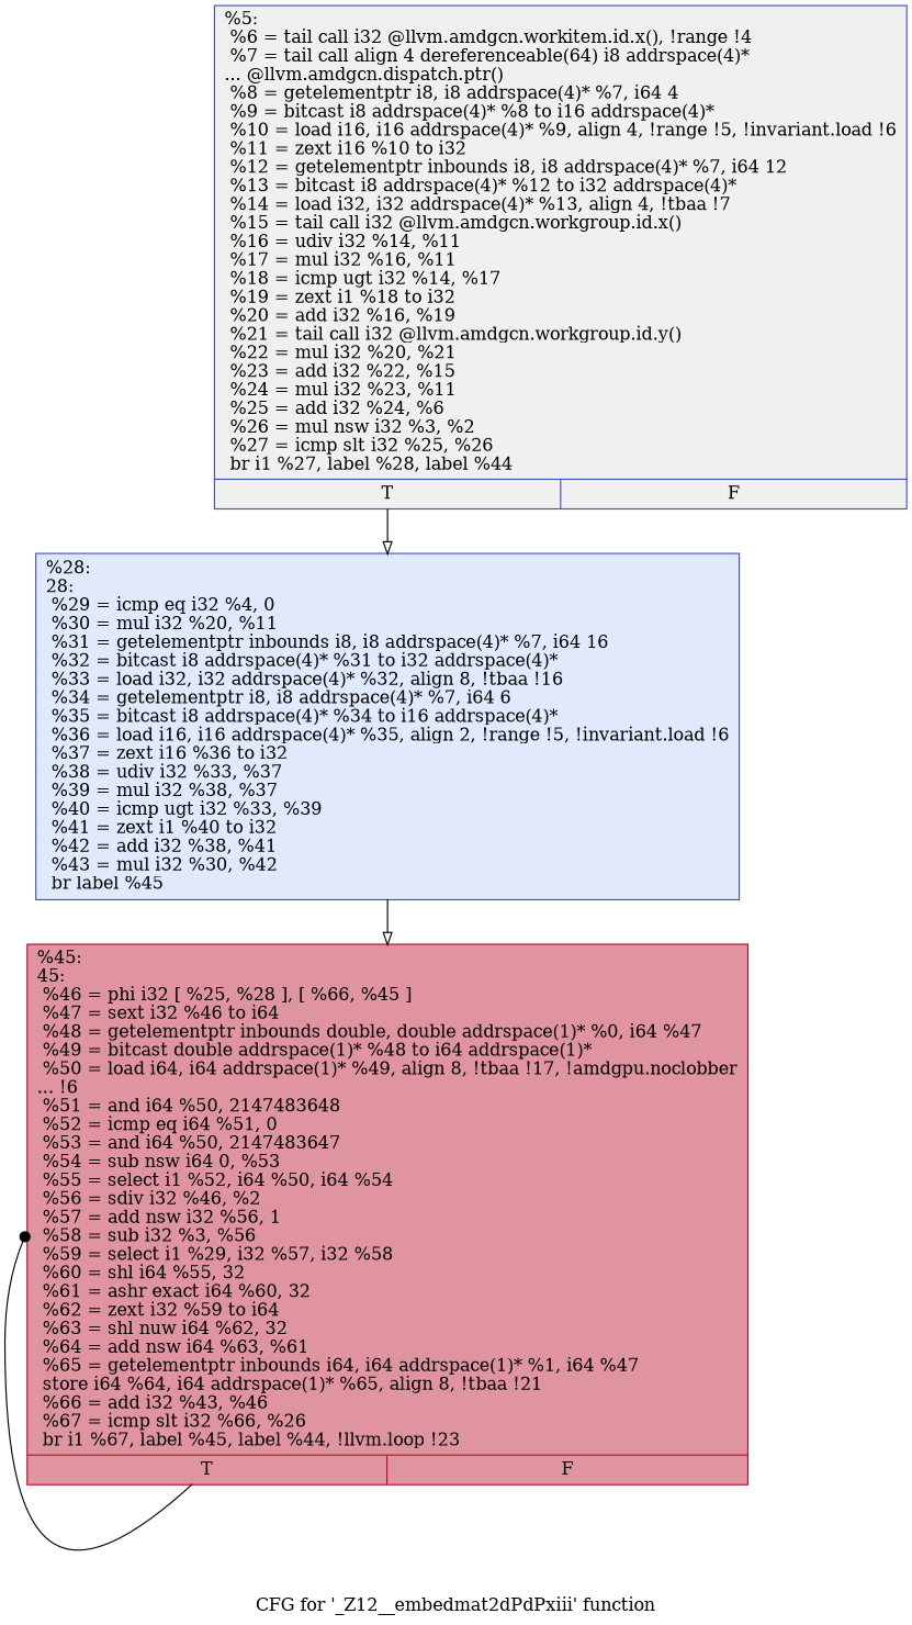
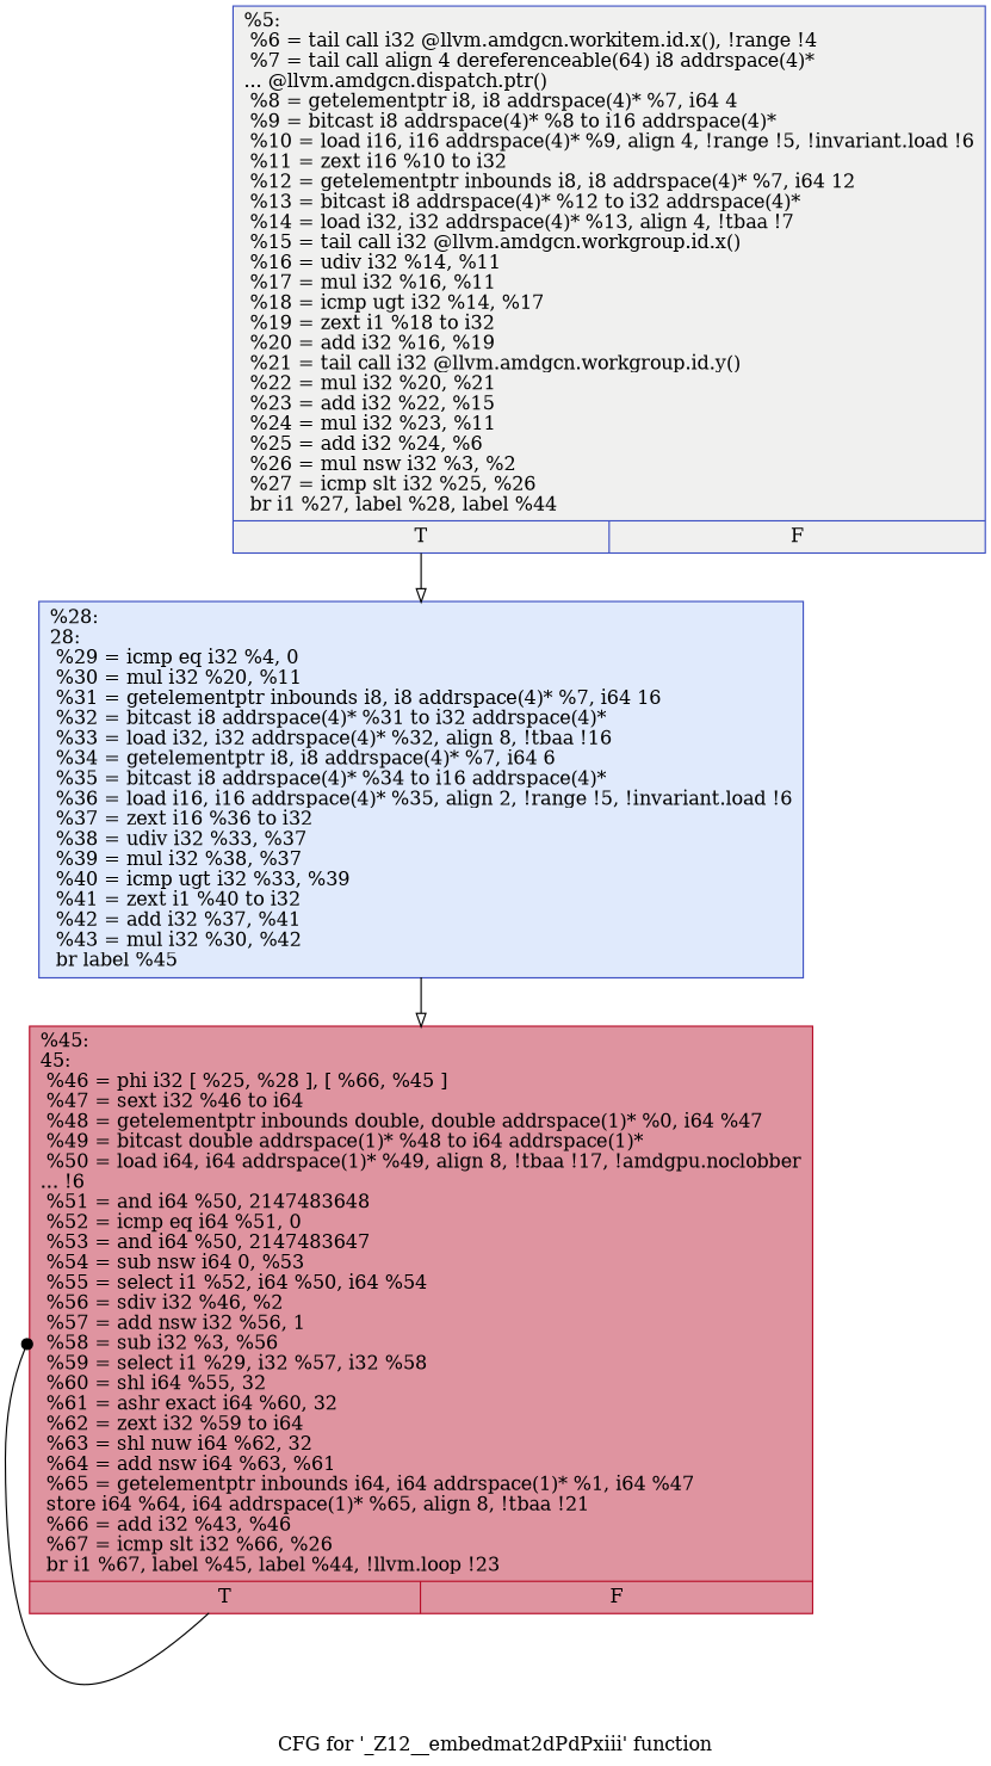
  digraph {
    label="CFG for '_Z12__embedmat2dPdPxiii' function"
    node [color="#3d50c3ff" shape=record style=filled]
    edge [arrowhead=onormal tailport=s0]
    n1 [fillcolor="#dedcdb70" label="{%5:\l  %6 = tail call i32 @llvm.amdgcn.workitem.id.x(), !range !4\l  %7 = tail call align 4 dereferenceable(64) i8 addrspace(4)*\l... @llvm.amdgcn.dispatch.ptr()\l  %8 = getelementptr i8, i8 addrspace(4)* %7, i64 4\l  %9 = bitcast i8 addrspace(4)* %8 to i16 addrspace(4)*\l  %10 = load i16, i16 addrspace(4)* %9, align 4, !range !5, !invariant.load !6\l  %11 = zext i16 %10 to i32\l  %12 = getelementptr inbounds i8, i8 addrspace(4)* %7, i64 12\l  %13 = bitcast i8 addrspace(4)* %12 to i32 addrspace(4)*\l  %14 = load i32, i32 addrspace(4)* %13, align 4, !tbaa !7\l  %15 = tail call i32 @llvm.amdgcn.workgroup.id.x()\l  %16 = udiv i32 %14, %11\l  %17 = mul i32 %16, %11\l  %18 = icmp ugt i32 %14, %17\l  %19 = zext i1 %18 to i32\l  %20 = add i32 %16, %19\l  %21 = tail call i32 @llvm.amdgcn.workgroup.id.y()\l  %22 = mul i32 %20, %21\l  %23 = add i32 %22, %15\l  %24 = mul i32 %23, %11\l  %25 = add i32 %24, %6\l  %26 = mul nsw i32 %3, %2\l  %27 = icmp slt i32 %25, %26\l  br i1 %27, label %28, label %44\l|{<s0>T|<s1>F}}"]
-   n2 [fillcolor="#b9d0f970" label="{%28:\l28:                                               \l  %29 = icmp eq i32 %4, 0\l  %30 = mul i32 %20, %11\l  %31 = getelementptr inbounds i8, i8 addrspace(4)* %7, i64 16\l  %32 = bitcast i8 addrspace(4)* %31 to i32 addrspace(4)*\l  %33 = load i32, i32 addrspace(4)* %32, align 8, !tbaa !16\l  %34 = getelementptr i8, i8 addrspace(4)* %7, i64 6\l  %35 = bitcast i8 addrspace(4)* %34 to i16 addrspace(4)*\l  %36 = load i16, i16 addrspace(4)* %35, align 2, !range !5, !invariant.load !6\l  %37 = zext i16 %36 to i32\l  %38 = udiv i32 %33, %37\l  %39 = mul i32 %38, %37\l  %40 = icmp ugt i32 %33, %39\l  %41 = zext i1 %40 to i32\l  %42 = add i32 %38, %41\l  %43 = mul i32 %30, %42\l  br label %45\l}"]
+   n2 [fillcolor="#b9d0f970" label="{%28:\l28:                                               \l  %29 = icmp eq i32 %4, 0\l  %30 = mul i32 %20, %11\l  %31 = getelementptr inbounds i8, i8 addrspace(4)* %7, i64 16\l  %32 = bitcast i8 addrspace(4)* %31 to i32 addrspace(4)*\l  %33 = load i32, i32 addrspace(4)* %32, align 8, !tbaa !16\l  %34 = getelementptr i8, i8 addrspace(4)* %7, i64 6\l  %35 = bitcast i8 addrspace(4)* %34 to i16 addrspace(4)*\l  %36 = load i16, i16 addrspace(4)* %35, align 2, !range !5, !invariant.load !6\l  %37 = zext i16 %36 to i32\l  %38 = udiv i32 %33, %37\l  %39 = mul i32 %38, %37\l  %40 = icmp ugt i32 %33, %39\l  %41 = zext i1 %40 to i32\l  %42 = add i32 %37, %41\l  %43 = mul i32 %30, %42\l  br label %45\l}"]
    n3 [color="#b70d28ff" fillcolor="#b70d2870" label="{%45:\l45:                                               \l  %46 = phi i32 [ %25, %28 ], [ %66, %45 ]\l  %47 = sext i32 %46 to i64\l  %48 = getelementptr inbounds double, double addrspace(1)* %0, i64 %47\l  %49 = bitcast double addrspace(1)* %48 to i64 addrspace(1)*\l  %50 = load i64, i64 addrspace(1)* %49, align 8, !tbaa !17, !amdgpu.noclobber\l... !6\l  %51 = and i64 %50, 2147483648\l  %52 = icmp eq i64 %51, 0\l  %53 = and i64 %50, 2147483647\l  %54 = sub nsw i64 0, %53\l  %55 = select i1 %52, i64 %50, i64 %54\l  %56 = sdiv i32 %46, %2\l  %57 = add nsw i32 %56, 1\l  %58 = sub i32 %3, %56\l  %59 = select i1 %29, i32 %57, i32 %58\l  %60 = shl i64 %55, 32\l  %61 = ashr exact i64 %60, 32\l  %62 = zext i32 %59 to i64\l  %63 = shl nuw i64 %62, 32\l  %64 = add nsw i64 %63, %61\l  %65 = getelementptr inbounds i64, i64 addrspace(1)* %1, i64 %47\l  store i64 %64, i64 addrspace(1)* %65, align 8, !tbaa !21\l  %66 = add i32 %43, %46\l  %67 = icmp slt i32 %66, %26\l  br i1 %67, label %45, label %44, !llvm.loop !23\l|{<s0>T|<s1>F}}"]
    n1 -> n2
    n2 -> n3
    n3 -> n3 [arrowhead=dot]
  }
